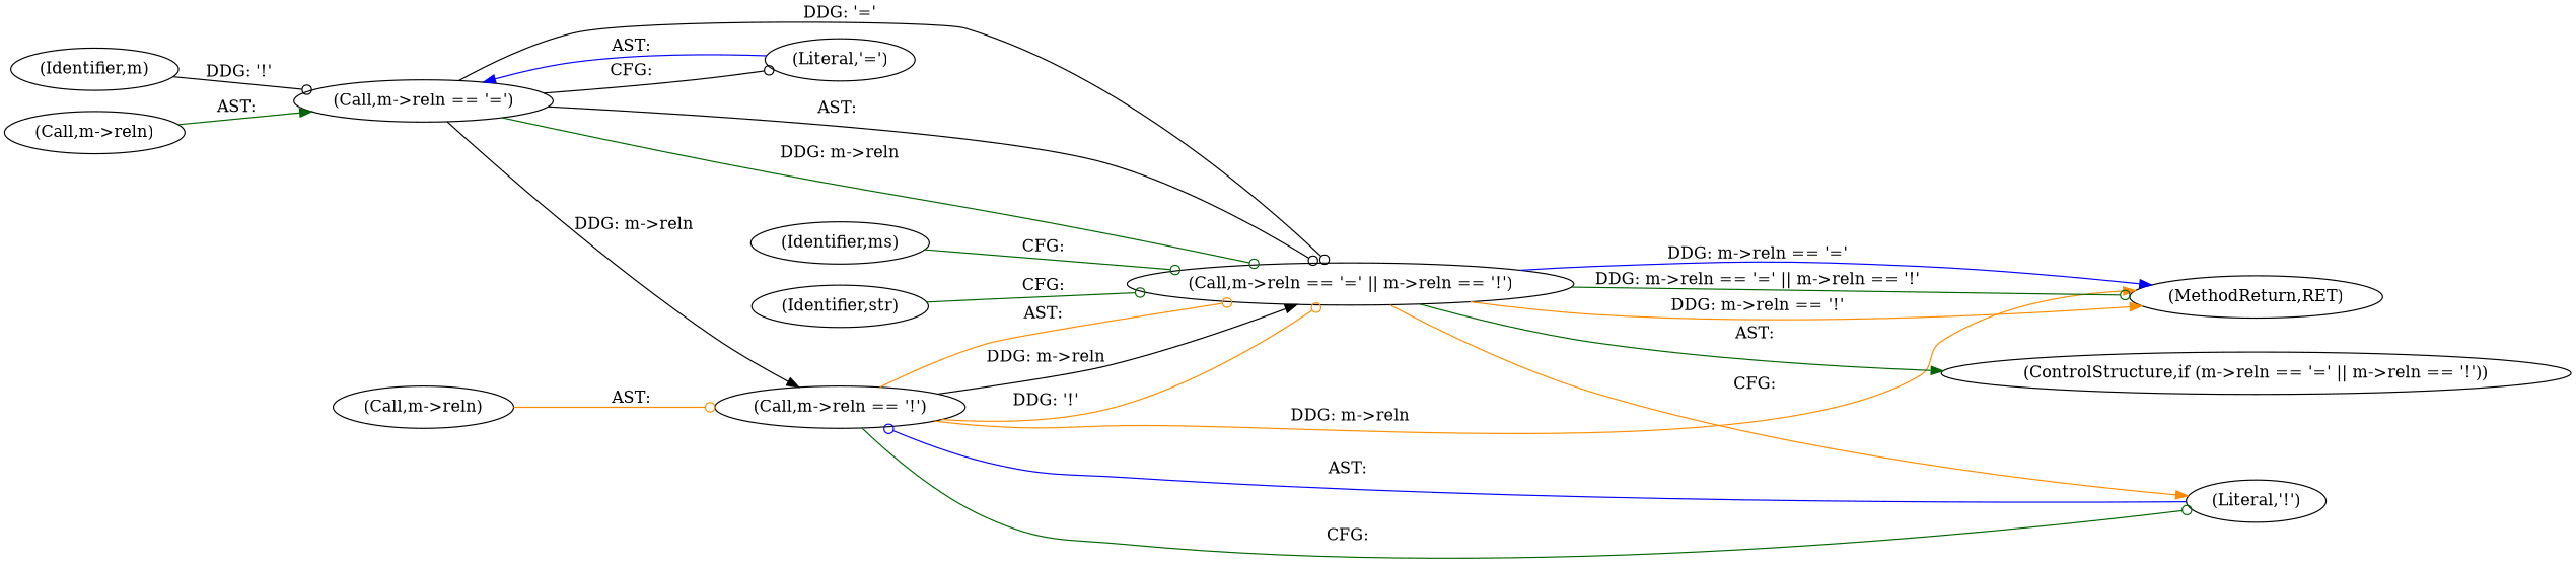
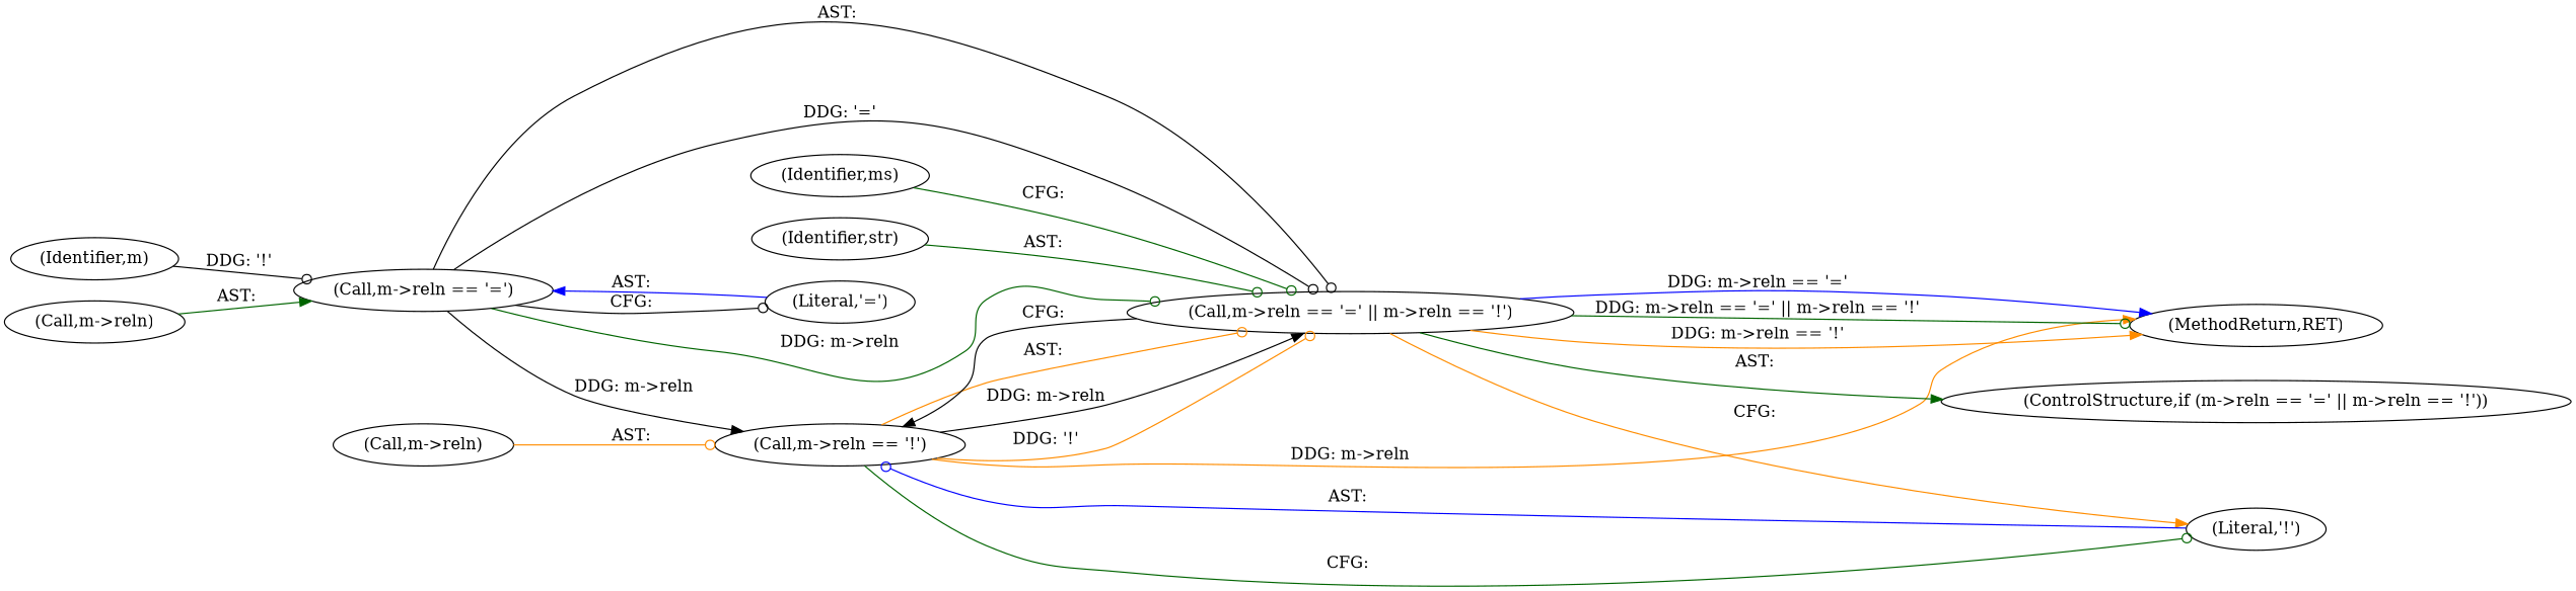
  digraph {
    rankdir=LR
    edge [arrowhead=odot color=black]
    n1 [label="(Call,m->reln == '!')"]
    n2 [label="(Call,m->reln == '=' || m->reln == '!')"]
    n3 [label="(Literal,'!')"]
    n4 [label="(MethodReturn,RET)"]
    n5 [label="(ControlStructure,if (m->reln == '=' || m->reln == '!'))"]
    n6 [label="(Call,m->reln == '=')"]
    n7 [label="(Literal,'=')"]
    n8 [label="(Identifier,ms)"]
    n9 [label="(Identifier,str)"]
    n10 [label="(Call,m->reln)"]
    n11 [label="(Identifier,m)"]
    n12 [label="(Call,m->reln)"]
    n1 -> n2 [color=darkorange label="AST: "]
    n1 -> n2 [arrowhead=normal label="DDG: m->reln"]
    n1 -> n2 [color=darkorange label="DDG: '!'"]
    n1 -> n3 [color=darkgreen label="CFG: "]
    n1 -> n4 [arrowhead=normal color=darkorange label="DDG: m->reln"]
+   n2 -> n1 [arrowhead=normal label="CFG: "]
    n2 -> n3 [arrowhead=normal color=darkorange label="CFG: "]
    n2 -> n4 [color=darkgreen label="DDG: m->reln == '=' || m->reln == '!'"]
    n2 -> n4 [arrowhead=normal color=darkorange label="DDG: m->reln == '!'"]
    n2 -> n4 [arrowhead=normal color=blue label="DDG: m->reln == '='"]
    n2 -> n5 [arrowhead=normal color=darkgreen label="AST: "]
    n3 -> n1 [color=blue label="AST: "]
    n6 -> n1 [arrowhead=normal label="DDG: m->reln"]
    n6 -> n2 [label="AST: "]
    n6 -> n2 [color=darkgreen label="DDG: m->reln"]
    n6 -> n2 [label="DDG: '='"]
    n6 -> n7 [label="CFG: "]
    n7 -> n6 [arrowhead=normal color=blue label="AST: "]
    n8 -> n2 [color=darkgreen label="CFG: "]
-   n9 -> n2 [color=darkgreen label="CFG: "]
+   n9 -> n2 [color=darkgreen label="AST: "]
    n10 -> n1 [color=darkorange label="AST: "]
    n11 -> n6 [label="DDG: '!'"]
    n12 -> n6 [arrowhead=normal color=darkgreen label="AST: "]
  }
